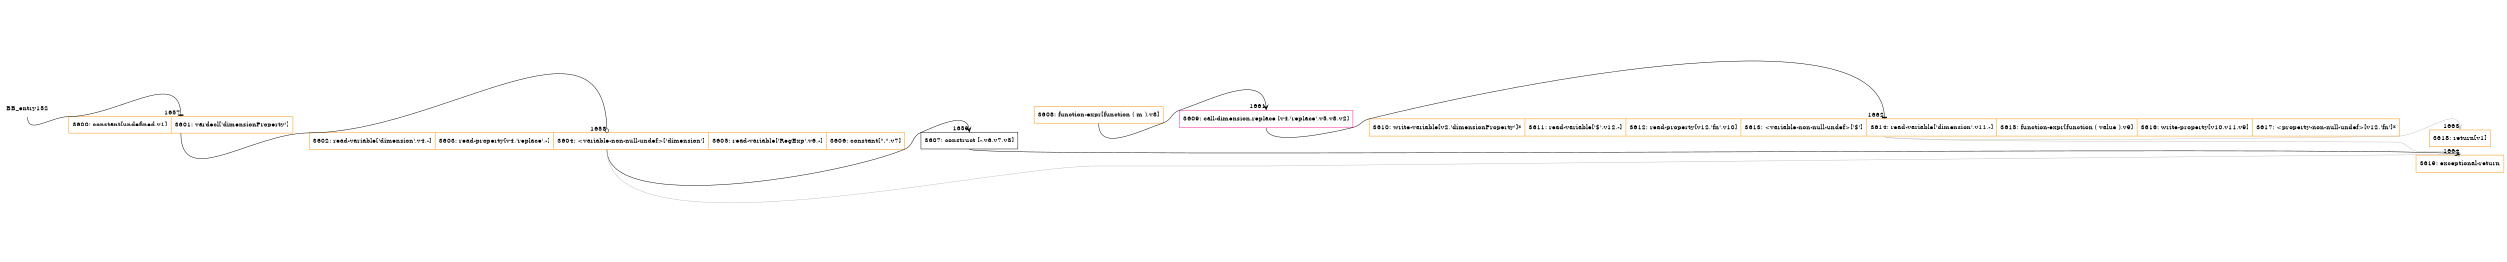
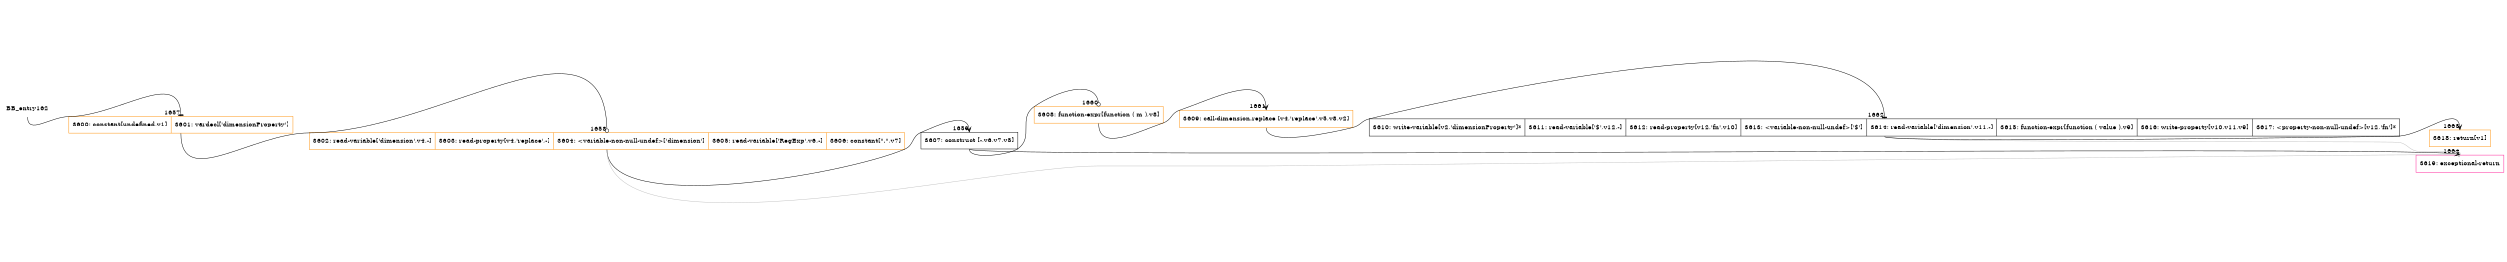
  digraph {
    rankdir=LR
    node [color=darkorange shape=record]
    edge [arrowhead=vee headport=n tailport=s]
-   BB_entry152 [color=deeppink shape=none]
+   BB_entry152 [color=deeppink shape=none label=BB_entry162]
    n2 [label="{3600: constant[undefined,v1]|3601: vardecl['dimensionProperty']}"]
    n3 [label="{3602: read-variable['dimension',v4,-]|3603: read-property[v4,'replace',-]|3604: \<variable-non-null-undef\>['dimension']|3605: read-variable['RegExp',v6,-]|3606: constant[\".\",v7]}"]
    n4 [color=black label="{3607: construct [-,v6,v7,v5]}"]
-   n5 [label="{3619: exceptional-return}"]
+   n5 [color=deeppink label="{3619: exceptional-return}"]
    n6 [label="{3608: function-expr[function ( m ),v8]}"]
-   n7 [color=deeppink label="{3609: call-dimension.replace [v4,'replace',v5,v8,v2]}"]
-   n8 [label="{3610: write-variable[v2,'dimensionProperty']*|3611: read-variable['$',v12,-]|3612: read-property[v12,'fn',v10]|3613: \<variable-non-null-undef\>['$']|3614: read-variable['dimension',v11,-]|3615: function-expr[function ( value ),v9]|3616: write-property[v10,v11,v9]|3617: \<property-non-null-undef\>[v12,'fn']*}"]
+   n7 [label="{3609: call-dimension.replace [v4,'replace',v5,v8,v2]}"]
+   n8 [color=black label="{3610: write-variable[v2,'dimensionProperty']*|3611: read-variable['$',v12,-]|3612: read-property[v12,'fn',v10]|3613: \<variable-non-null-undef\>['$']|3614: read-variable['dimension',v11,-]|3615: function-expr[function ( value ),v9]|3616: write-property[v10,v11,v9]|3617: \<property-non-null-undef\>[v12,'fn']*}"]
    n9 [label="{3618: return[v1]}"]
    BB_entry152 -> n2 [arrowhead=tee headlabel="    1657"]
    n2 -> n3 [arrowhead=odot headlabel="      1658"]
    n3 -> n4 [headlabel="      1659"]
    n3 -> n5 [arrowhead=tee color=gray headlabel="      1664"]
    n4 -> n5 [color=black]
+   n4 -> n6 [arrowhead=odot headlabel="      1660"]
    n6 -> n7 [headlabel="      1661"]
    n7 -> n8 [arrowhead=tee headlabel="      1662"]
    n8 -> n5 [arrowhead=odot color=gray]
-   n8 -> n9 [headlabel="      1663" color=gray]
+   n8 -> n9 [headlabel="      1663"]
  }
